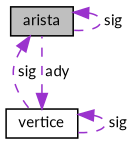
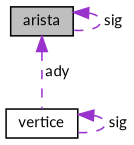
  digraph {
    fontname=Lato
    node [color=black fontname=Lato fontsize=10 shape=record style=filled]
    edge [color=darkorchid3 dir=back fontname=Lato fontsize=10 labelfontname=Helvetica labelfontsize=10 style=dashed]
    n1 [fillcolor=grey75 fontcolor=black height=0.2 label=arista width=0.4]
    n2 [fillcolor=white height=0.2 label=vertice width=0.4]
    n1 -> n1 [label=" sig"]
-   n1 -> n2 [label=" sig"]
-   n2 -> n1 [label=" ady"]
+   n1 -> n2 [label=" ady"]
    n2 -> n2 [label=" sig"]
  }
